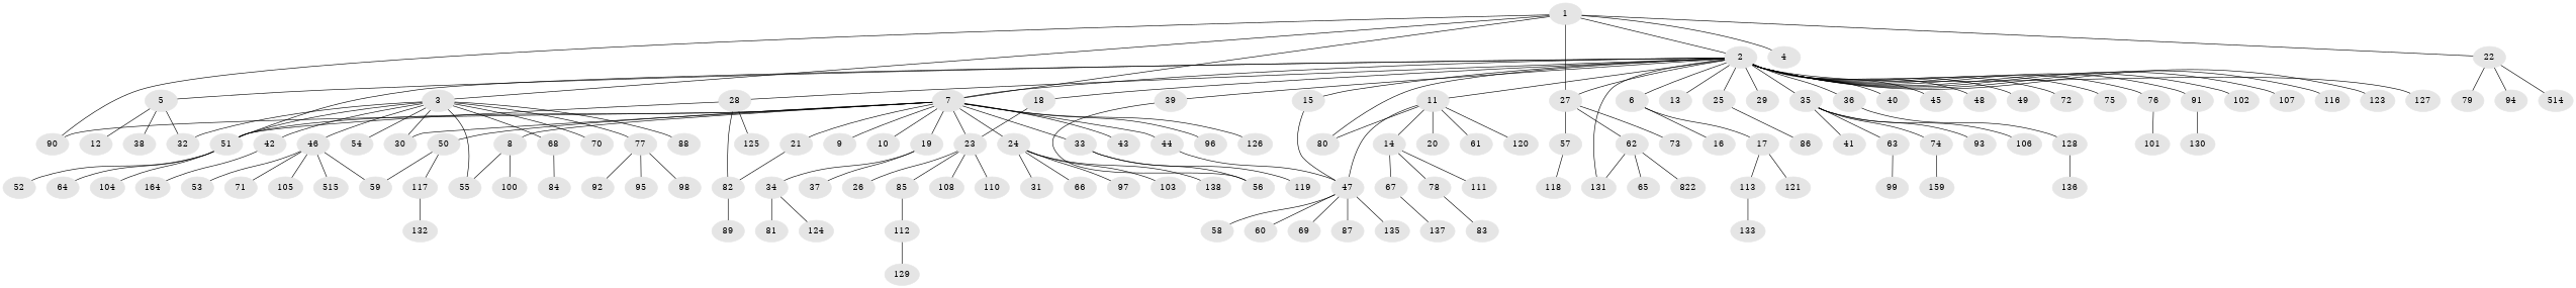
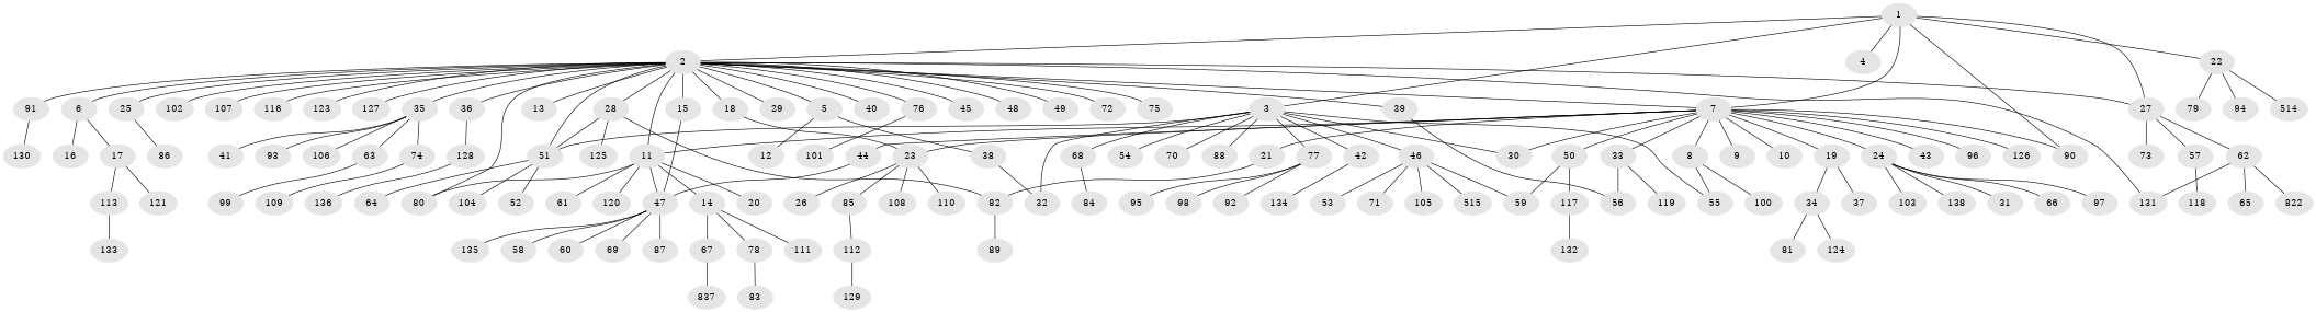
  graph {
    node [color=gray90 style=filled]
    1
    2
    3
    4
    7
    22
    27
    90
    5
    6
    11
    13
    15
    18
    25
    28
    29
    35
    36
    39
    40
    45
    48
    49
    51
    72
    75
    76
    80
    91
    102
    107
    116
    123
    127
    131
    30
    32
    42
    46
    54
    55
    68
    70
    77
    88
    8
    9
    10
    19
    21
    23
    24
    33
    43
    44
    50
    96
    126
    79
    94
    n62 [label=514]
    57
    62
    73
    12
    38
    16
    17
    14
    20
    47
    61
    120
    86
    82
    125
    41
    63
    74
    93
    106
    128
    56
    52
    64
    104
    101
    130
-   134 [label=164]
+   134
    53
    59
    71
    105
    n95 [label=515]
    84
    92
    95
    98
    113
    121
    100
    34
    37
    26
    85
    108
    110
    31
    66
    97
    103
    138
    119
    117
    67
    78
    111
    58
    60
    69
    87
    135
-   137
+   137 [label=837]
    83
    133
    81
    124
    89
    112
    118
    65
    n133 [label=822]
    99
-   109 [label=159]
+   109
    136
    132
    129
    1 -- 2
    1 -- 3
    1 -- 4
    1 -- 7
    1 -- 22
    1 -- 27
    1 -- 90
    2 -- 7
    2 -- 27
    2 -- 5
    2 -- 6
    2 -- 11
    2 -- 13
    2 -- 15
    2 -- 18
    2 -- 25
    2 -- 28
    2 -- 29
    2 -- 35
    2 -- 36
    2 -- 39
    2 -- 40
    2 -- 45
    2 -- 48
    2 -- 49
    2 -- 51
    2 -- 72
    2 -- 75
    2 -- 76
    2 -- 80
    2 -- 91
    2 -- 102
    2 -- 107
    2 -- 116
    2 -- 123
    2 -- 127
    2 -- 131
    3 -- 51
    3 -- 30
    3 -- 32
    3 -- 42
    3 -- 46
    3 -- 54
    3 -- 55
    3 -- 68
    3 -- 70
    3 -- 77
    3 -- 88
    7 -- 90
-   7 -- 51
+   7 -- 11
    7 -- 30
    7 -- 8
    7 -- 9
    7 -- 10
    7 -- 19
    7 -- 21
    7 -- 23
    7 -- 24
    7 -- 33
    7 -- 43
    7 -- 44
    7 -- 50
    7 -- 96
    7 -- 126
    22 -- 79
    22 -- 94
    22 -- n62
    27 -- 57
    27 -- 62
    27 -- 73
-   5 -- 32
+   38 -- 32
    5 -- 12
    5 -- 38
    6 -- 16
    6 -- 17
    11 -- 80
    11 -- 14
    11 -- 20
    11 -- 47
    11 -- 61
    11 -- 120
    15 -- 47
    18 -- 23
    25 -- 86
    28 -- 51
    28 -- 82
    28 -- 125
    35 -- 41
    35 -- 63
    35 -- 74
    35 -- 93
    35 -- 106
    36 -- 128
    39 -- 56
    51 -- 52
    51 -- 64
    51 -- 104
    76 -- 101
    91 -- 130
    42 -- 134
    46 -- 53
    46 -- 59
    46 -- 71
    46 -- 105
    46 -- n95
    68 -- 84
    77 -- 92
    77 -- 95
    77 -- 98
    8 -- 55
    8 -- 100
    19 -- 34
    19 -- 37
    21 -- 82
    23 -- 26
    23 -- 85
    23 -- 108
    23 -- 110
    24 -- 31
    24 -- 66
    24 -- 97
    24 -- 103
    24 -- 138
    33 -- 56
    33 -- 119
    44 -- 47
    50 -- 59
    50 -- 117
    57 -- 118
    62 -- 131
    62 -- 65
    62 -- n133
    17 -- 113
    17 -- 121
    14 -- 67
    14 -- 78
    14 -- 111
    47 -- 58
    47 -- 60
    47 -- 69
    47 -- 87
    47 -- 135
    82 -- 89
    63 -- 99
    74 -- 109
    128 -- 136
    113 -- 133
    34 -- 81
    34 -- 124
    85 -- 112
    117 -- 132
    67 -- 137
    78 -- 83
    112 -- 129
  }
